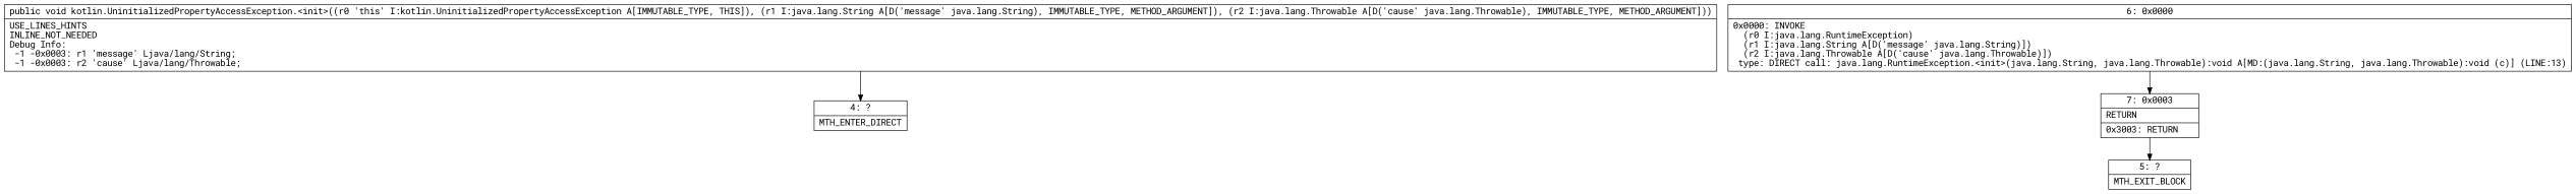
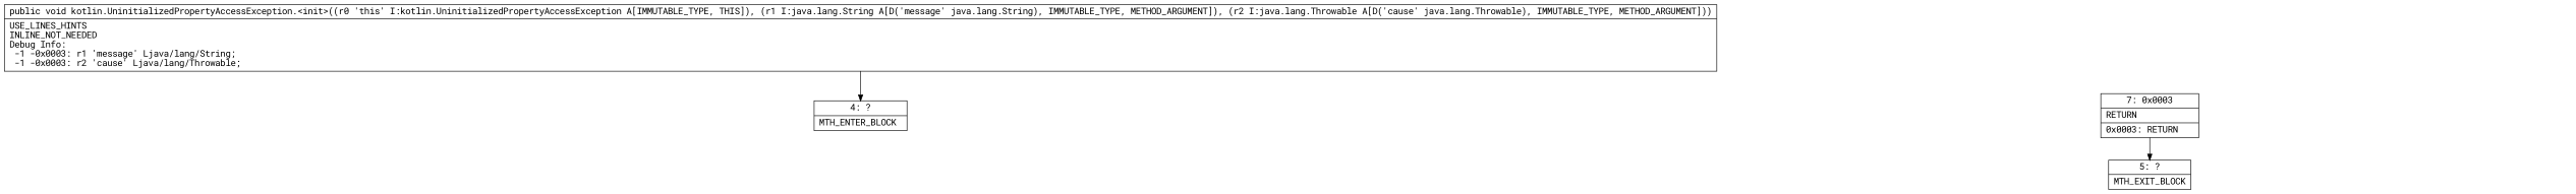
  digraph {
    fontname="Roboto Mono"
    node [fontname="Roboto Mono" shape=record]
    edge [fontname="Roboto Mono"]
-   n1 [label="{4\:\ ?|MTH_ENTER_DIRECT\l}"]
-   n2 [label="{6\:\ 0x0000|0x0000: INVOKE  \l  (r0 I:java.lang.RuntimeException)\l  (r1 I:java.lang.String A[D('message' java.lang.String)])\l  (r2 I:java.lang.Throwable A[D('cause' java.lang.Throwable)])\l type: DIRECT call: java.lang.RuntimeException.\<init\>(java.lang.String, java.lang.Throwable):void A[MD:(java.lang.String, java.lang.Throwable):void (c)] (LINE:13)\l}"]
-   n3 [label="{7\:\ 0x0003|RETURN\l|0x3003: RETURN   \l}"]
+   n1 [label="{4\:\ ?|MTH_ENTER_BLOCK\l}"]
+   n3 [label="{7\:\ 0x0003|RETURN\l|0x0003: RETURN   \l}"]
    n4 [label="{5\:\ ?|MTH_EXIT_BLOCK\l}"]
    n5 [label="{public void kotlin.UninitializedPropertyAccessException.\<init\>((r0 'this' I:kotlin.UninitializedPropertyAccessException A[IMMUTABLE_TYPE, THIS]), (r1 I:java.lang.String A[D('message' java.lang.String), IMMUTABLE_TYPE, METHOD_ARGUMENT]), (r2 I:java.lang.Throwable A[D('cause' java.lang.Throwable), IMMUTABLE_TYPE, METHOD_ARGUMENT]))  | USE_LINES_HINTS\lINLINE_NOT_NEEDED\lDebug Info:\l  \-1 \-0x0003: r1 'message' Ljava\/lang\/String;\l  \-1 \-0x0003: r2 'cause' Ljava\/lang\/Throwable;\l}"]
-   n2 -> n3
    n3 -> n4
    n5 -> n1
  }
